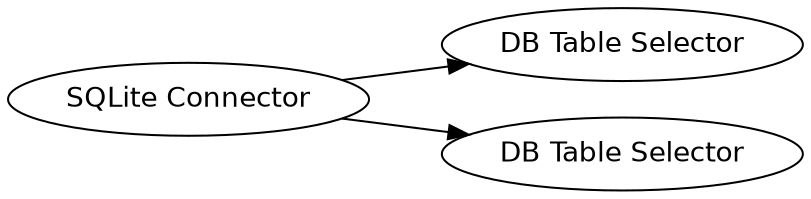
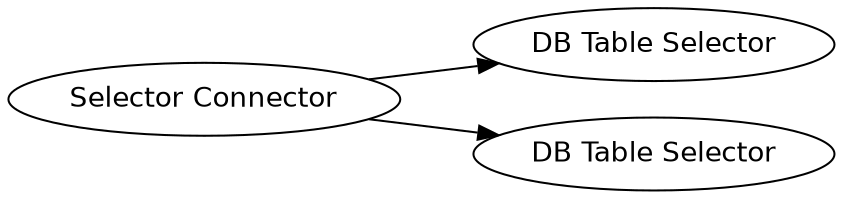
  digraph {
    rankdir=LR
    fontname="DejaVu Sans"
    node [fontname="DejaVu Sans"]
    edge [fontname="DejaVu Sans"]
-   n1 [label="SQLite Connector"]
+   n1 [label="Selector Connector"]
    n2 [label="DB Table Selector"]
    n3 [label="DB Table Selector"]
    n1 -> n2
    n1 -> n3
  }
